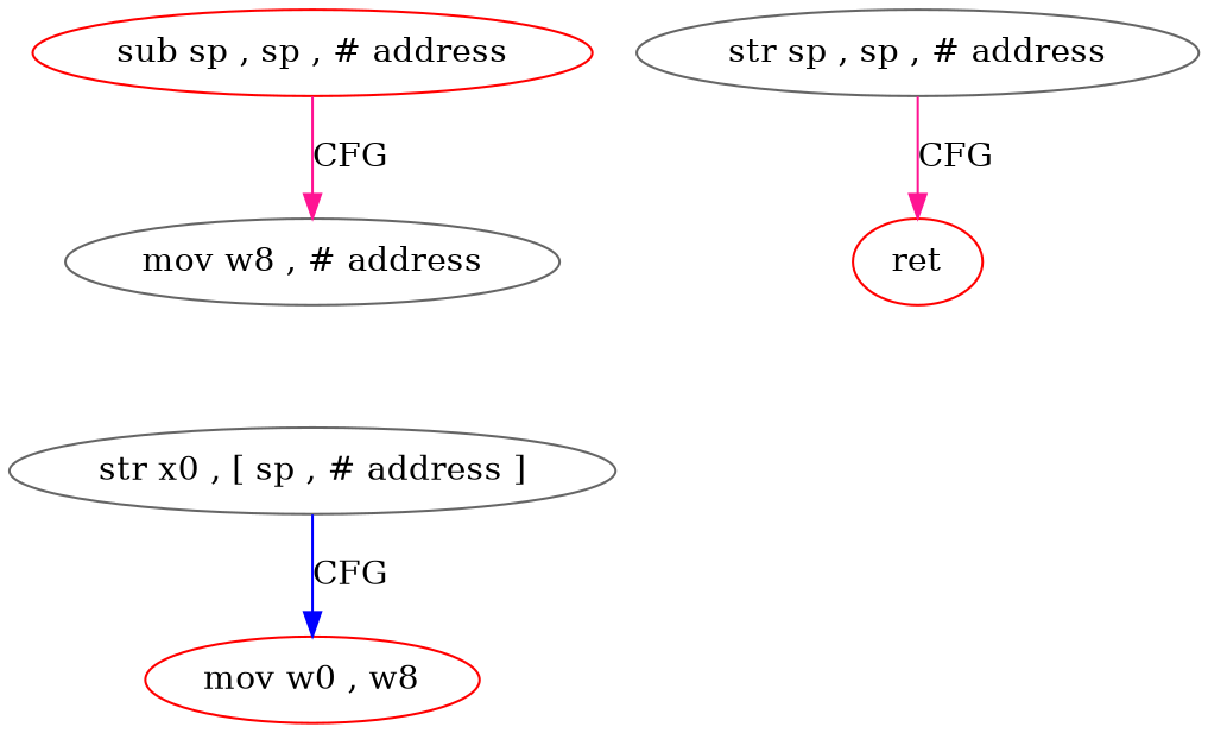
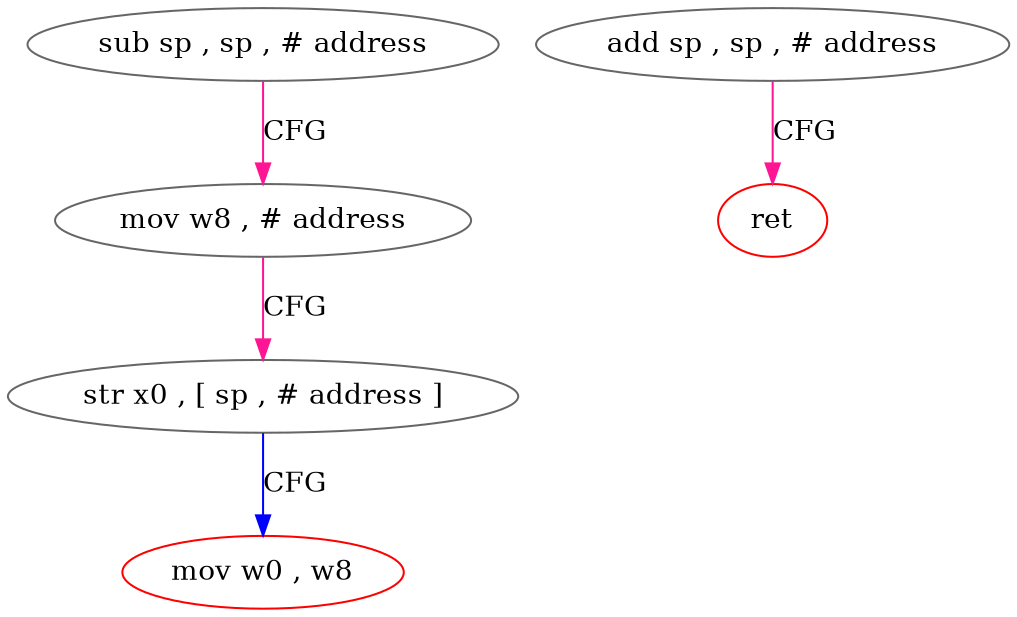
  digraph {
    node [color=gray40]
    edge [color=deeppink]
-   n1 [color=red label="sub sp , sp , # address"]
+   n1 [label="sub sp , sp , # address"]
    n2 [label="mov w8 , # address"]
    n3 [label="str x0 , [ sp , # address ]"]
    n4 [color=red label="mov w0 , w8"]
-   n5 [label="str sp , sp , # address"]
+   n5 [label="add sp , sp , # address"]
    n6 [color=red label=ret]
    n1 -> n2 [label=CFG]
+   n2 -> n3 [label=CFG]
    n3 -> n4 [color=blue label=CFG]
    n5 -> n6 [label=CFG]
  }
